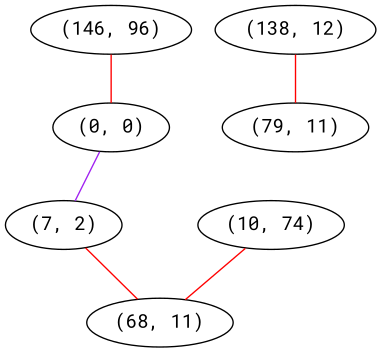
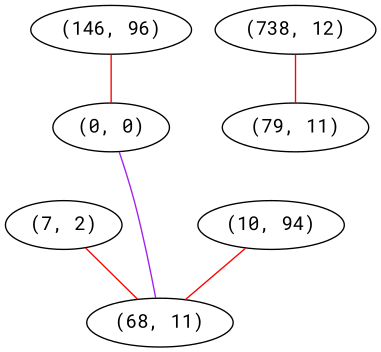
  graph {
    fontname="Roboto Mono"
    node [fontname="Roboto Mono"]
    edge [color=red fontname="Roboto Mono" weight=1]
    "(146, 96)"
    "(0, 0)"
    n3 [label="(7, 2)"]
    "(68, 11)"
-   "(10, 74)"
-   "(138, 12)"
+   "(10, 74)" [label="(10, 94)"]
+   "(138, 12)" [label="(738, 12)"]
    "(79, 11)"
    "(146, 96)" -- "(0, 0)"
-   "(0, 0)" -- n3 [color=purple weight=4]
+   "(0, 0)" -- "(68, 11)" [color=purple weight=4]
    n3 -- "(68, 11)"
    "(10, 74)" -- "(68, 11)"
    "(138, 12)" -- "(79, 11)"
  }
